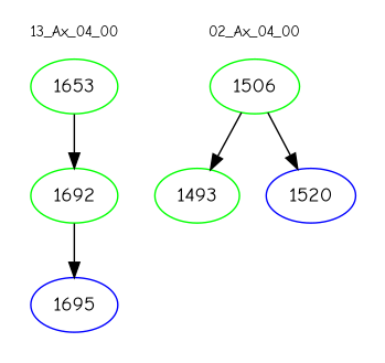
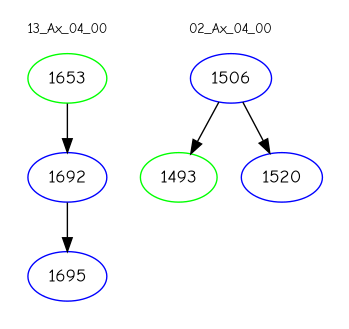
  digraph {
    fontname="Comic Neue"
    node [color=green fontname="Comic Neue"]
    edge [color=black fontname="Comic Neue"]
-   n1 [label=1692]
+   n1 [color=blue label=1692]
    n2 [label=1653]
    n3 [color=blue label=1695]
-   n4 [label=1506]
+   n4 [color=blue label=1506]
    n5 [label=1493]
    n6 [color=blue label=1520]
    subgraph cluster_1 {
      color=white
      fontsize=10
      label="13_Ax_04_00"
      n1
      n2
      n3
    }
    subgraph cluster_2 {
      color=white
      fontsize=10
      label="02_Ax_04_00"
      n4
      n5
      n6
    }
    n1 -> n3
    n2 -> n1
    n4 -> n5
    n4 -> n6
  }
